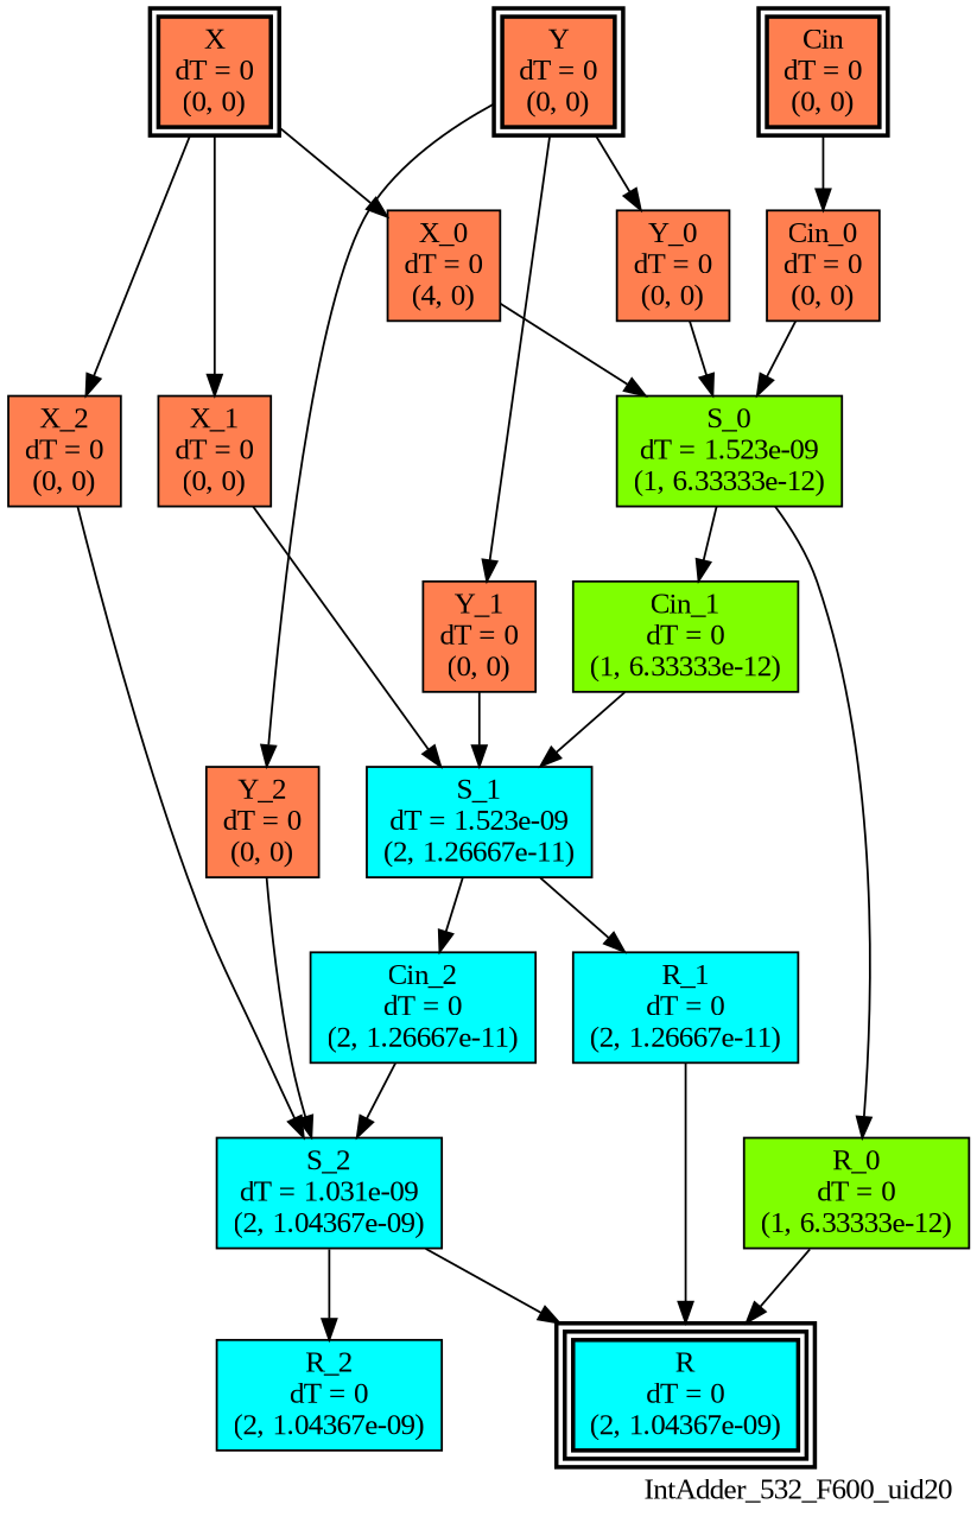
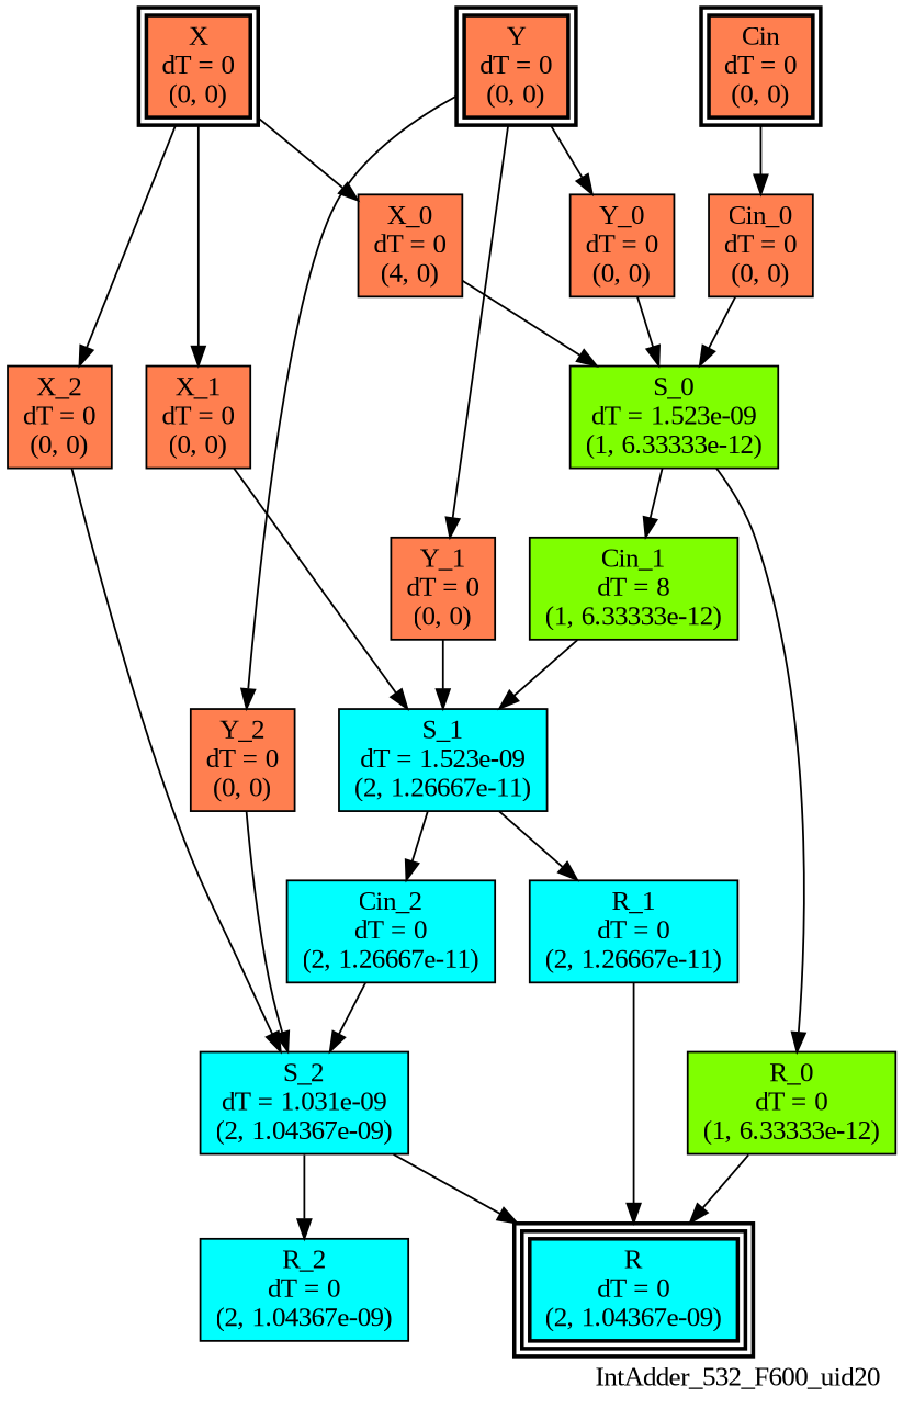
  digraph {
    fontname="Liberation Serif"
    label=IntAdder_532_F600_uid20
    labeljust=right
    labelloc=bottom
    nodesep=0.25
    ranksep=0.5
    node [color=black fillcolor=coral fontname="Liberation Serif" peripheries=1 shape=box style=filled]
    edge [arrowhead=normal arrowsize=1.0 arrowtail=normal color=black dir=forward fontname="Liberation Serif"]
    n1 [label="X\ndT = 0\n(0, 0)" peripheries=2 style="bold, filled"]
    n2 [label="Y\ndT = 0\n(0, 0)" peripheries=2 style="bold, filled"]
    n3 [label="Cin\ndT = 0\n(0, 0)" peripheries=2 style="bold, filled"]
    n4 [fillcolor=cyan label="R\ndT = 0\n(2, 1.04367e-09)" peripheries=3 style="bold, filled"]
    n5 [label="X_0\ndT = 0\n(4, 0)"]
    n6 [label="X_1\ndT = 0\n(0, 0)"]
    n7 [label="X_2\ndT = 0\n(0, 0)"]
    n8 [label="Y_0\ndT = 0\n(0, 0)"]
    n9 [label="Y_1\ndT = 0\n(0, 0)"]
    n10 [label="Y_2\ndT = 0\n(0, 0)"]
    n11 [label="Cin_0\ndT = 0\n(0, 0)"]
    n12 [fillcolor=chartreuse label="S_0\ndT = 1.523e-09\n(1, 6.33333e-12)"]
    n13 [fillcolor=cyan label="S_1\ndT = 1.523e-09\n(2, 1.26667e-11)"]
    n14 [fillcolor=cyan label="S_2\ndT = 1.031e-09\n(2, 1.04367e-09)"]
    n15 [fillcolor=chartreuse label="R_0\ndT = 0\n(1, 6.33333e-12)"]
-   n16 [fillcolor=chartreuse label="Cin_1\ndT = 0\n(1, 6.33333e-12)"]
+   n16 [fillcolor=chartreuse label="Cin_1\ndT = 8\n(1, 6.33333e-12)"]
    n17 [fillcolor=cyan label="R_1\ndT = 0\n(2, 1.26667e-11)"]
    n18 [fillcolor=cyan label="Cin_2\ndT = 0\n(2, 1.26667e-11)"]
    n19 [fillcolor=cyan label="R_2\ndT = 0\n(2, 1.04367e-09)"]
    subgraph sub_1 {
      rank=same
      n1
      n2
      n3
    }
    subgraph sub_2 {
      rank=same
      n4
    }
    n1 -> n5
    n1 -> n6
    n1 -> n7
    n2 -> n8
    n2 -> n9
    n2 -> n10
    n3 -> n11
    n5 -> n12
    n6 -> n13
    n7 -> n14
    n8 -> n12
    n9 -> n13
    n10 -> n14
    n11 -> n12
    n12 -> n15
    n12 -> n16
    n13 -> n17
    n13 -> n18
    n14 -> n4
    n14 -> n19
    n15 -> n4
    n16 -> n13
    n17 -> n4
    n18 -> n14
  }
